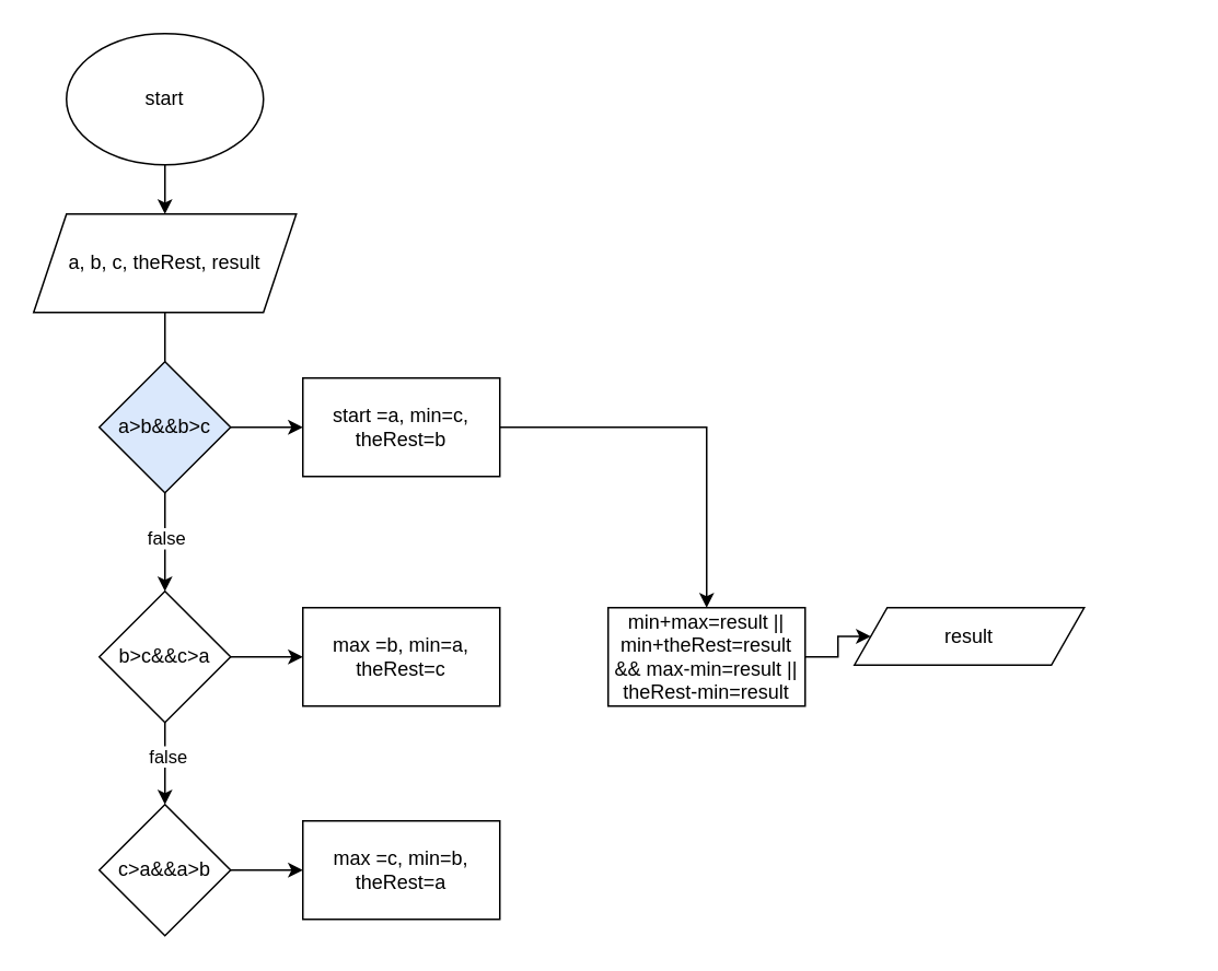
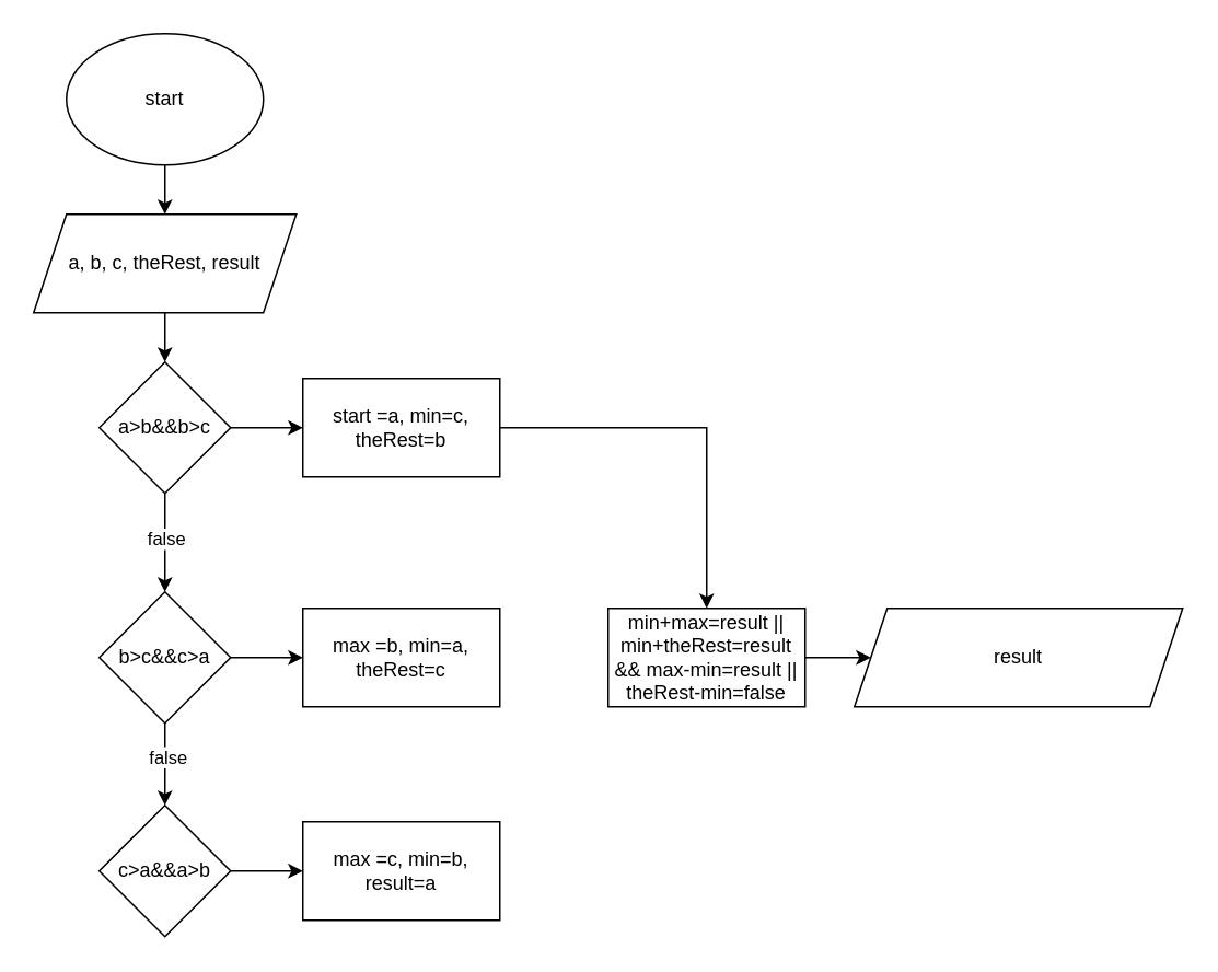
  <mxCell id="0" />
  <mxCell id="1" parent="0" />
  <mxCell id="2" style="edgeStyle=orthogonalEdgeStyle;rounded=0;orthogonalLoop=1;jettySize=auto;html=1;entryX=0.5;entryY=0;entryDx=0;entryDy=0;" parent="1" source="3" target="5" edge="1"><mxGeometry relative="1" as="geometry" /></mxCell>
  <mxCell id="3" value="start" style="ellipse;whiteSpace=wrap;html=1;" parent="1" vertex="1"><mxGeometry x="40" y="20" width="120" height="80" as="geometry" /></mxCell>
- <mxCell id="4" style="edgeStyle=orthogonalEdgeStyle;rounded=0;orthogonalLoop=1;jettySize=auto;html=1;endArrow=none;" parent="1" source="5" target="9" edge="1"><mxGeometry relative="1" as="geometry" /></mxCell>
+ <mxCell id="4" style="edgeStyle=orthogonalEdgeStyle;rounded=0;orthogonalLoop=1;jettySize=auto;html=1;" parent="1" source="5" target="9" edge="1"><mxGeometry relative="1" as="geometry" /></mxCell>
  <mxCell id="5" value="a, b, c, theRest, result" style="shape=parallelogram;perimeter=parallelogramPerimeter;whiteSpace=wrap;html=1;fixedSize=1;" parent="1" vertex="1"><mxGeometry x="20" y="130" width="160" height="60" as="geometry" /></mxCell>
  <mxCell id="6" style="edgeStyle=orthogonalEdgeStyle;rounded=0;orthogonalLoop=1;jettySize=auto;html=1;entryX=0.5;entryY=0;entryDx=0;entryDy=0;" parent="1" source="9" target="13" edge="1"><mxGeometry relative="1" as="geometry" /></mxCell>
  <mxCell id="7" value="false" style="edgeLabel;html=1;align=center;verticalAlign=middle;resizable=0;points=[];" parent="6" vertex="1" connectable="0"><mxGeometry x="-0.104" relative="1" as="geometry"><mxPoint as="offset" /></mxGeometry></mxCell>
  <mxCell id="8" style="edgeStyle=orthogonalEdgeStyle;rounded=0;orthogonalLoop=1;jettySize=auto;html=1;entryX=0;entryY=0.5;entryDx=0;entryDy=0;" parent="1" source="9" edge="1"><mxGeometry relative="1" as="geometry"><mxPoint x="184" y="260" as="targetPoint" /></mxGeometry></mxCell>
- <mxCell id="9" value="a&amp;gt;b&amp;amp;&amp;amp;b&amp;gt;c" style="rhombus;whiteSpace=wrap;html=1;fillColor=#dae8fc;" parent="1" vertex="1"><mxGeometry x="60" y="220" width="80" height="80" as="geometry" /></mxCell>
+ <mxCell id="9" value="a&amp;gt;b&amp;amp;&amp;amp;b&amp;gt;c" style="rhombus;whiteSpace=wrap;html=1;" parent="1" vertex="1"><mxGeometry x="60" y="220" width="80" height="80" as="geometry" /></mxCell>
  <mxCell id="10" style="edgeStyle=orthogonalEdgeStyle;rounded=0;orthogonalLoop=1;jettySize=auto;html=1;entryX=0.5;entryY=0;entryDx=0;entryDy=0;" parent="1" source="13" target="15" edge="1"><mxGeometry relative="1" as="geometry" /></mxCell>
  <mxCell id="11" value="false" style="edgeLabel;html=1;align=center;verticalAlign=middle;resizable=0;points=[];" parent="10" vertex="1" connectable="0"><mxGeometry x="-0.204" y="1" relative="1" as="geometry"><mxPoint as="offset" /></mxGeometry></mxCell>
  <mxCell id="12" style="edgeStyle=orthogonalEdgeStyle;rounded=0;orthogonalLoop=1;jettySize=auto;html=1;entryX=0;entryY=0.5;entryDx=0;entryDy=0;" parent="1" source="13" edge="1"><mxGeometry relative="1" as="geometry"><mxPoint x="184" y="400" as="targetPoint" /></mxGeometry></mxCell>
  <mxCell id="13" value="b&amp;gt;c&amp;amp;&amp;amp;c&amp;gt;a" style="rhombus;whiteSpace=wrap;html=1;" parent="1" vertex="1"><mxGeometry x="60" y="360" width="80" height="80" as="geometry" /></mxCell>
  <mxCell id="14" style="edgeStyle=orthogonalEdgeStyle;rounded=0;orthogonalLoop=1;jettySize=auto;html=1;entryX=0;entryY=0.5;entryDx=0;entryDy=0;" parent="1" source="15" edge="1"><mxGeometry relative="1" as="geometry"><mxPoint x="184" y="530" as="targetPoint" /></mxGeometry></mxCell>
  <mxCell id="15" value="c&amp;gt;a&amp;amp;&amp;amp;a&amp;gt;b" style="rhombus;whiteSpace=wrap;html=1;" parent="1" vertex="1"><mxGeometry x="60" y="490" width="80" height="80" as="geometry" /></mxCell>
  <mxCell id="16" style="edgeStyle=orthogonalEdgeStyle;rounded=0;orthogonalLoop=1;jettySize=auto;html=1;" parent="1" source="17" target="21" edge="1"><mxGeometry relative="1" as="geometry" /></mxCell>
  <mxCell id="17" value="start =a, min=c, theRest=b" style="rounded=0;whiteSpace=wrap;html=1;" parent="1" vertex="1"><mxGeometry x="184" y="230" width="120" height="60" as="geometry" /></mxCell>
  <mxCell id="18" value="max =b, min=a, theRest=c" style="rounded=0;whiteSpace=wrap;html=1;" parent="1" vertex="1"><mxGeometry x="184" y="370" width="120" height="60" as="geometry" /></mxCell>
- <mxCell id="19" value="max =c, min=b, theRest=a" style="rounded=0;whiteSpace=wrap;html=1;" parent="1" vertex="1"><mxGeometry x="184" y="500" width="120" height="60" as="geometry" /></mxCell>
+ <mxCell id="19" value="max =c, min=b, result=a" style="rounded=0;whiteSpace=wrap;html=1;" parent="1" vertex="1"><mxGeometry x="184" y="500" width="120" height="60" as="geometry" /></mxCell>
  <mxCell id="20" style="edgeStyle=orthogonalEdgeStyle;rounded=0;orthogonalLoop=1;jettySize=auto;html=1;entryX=0;entryY=0.5;entryDx=0;entryDy=0;" parent="1" source="21" target="22" edge="1"><mxGeometry relative="1" as="geometry" /></mxCell>
- <mxCell id="21" value="min+max=result || min+theRest=result &amp;amp;&amp;amp; max-min=result || theRest-min=result" style="rounded=0;whiteSpace=wrap;html=1;" parent="1" vertex="1"><mxGeometry x="370" y="370" width="120" height="60" as="geometry" /></mxCell>
- <mxCell id="22" value="result" style="shape=parallelogram;perimeter=parallelogramPerimeter;whiteSpace=wrap;html=1;fixedSize=1;" parent="1" vertex="1"><mxGeometry x="520" y="370" width="140" height="35" as="geometry" /></mxCell>
+ <mxCell id="21" value="min+max=result || min+theRest=result &amp;amp;&amp;amp; max-min=result || theRest-min=false" style="rounded=0;whiteSpace=wrap;html=1;" parent="1" vertex="1"><mxGeometry x="370" y="370" width="120" height="60" as="geometry" /></mxCell>
+ <mxCell id="22" value="result" style="shape=parallelogram;perimeter=parallelogramPerimeter;whiteSpace=wrap;html=1;fixedSize=1;" parent="1" vertex="1"><mxGeometry x="520" y="370" width="200" height="60" as="geometry" /></mxCell>
